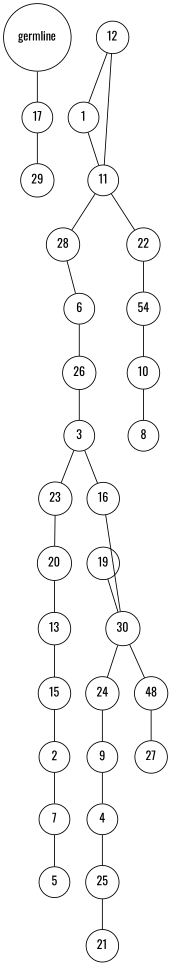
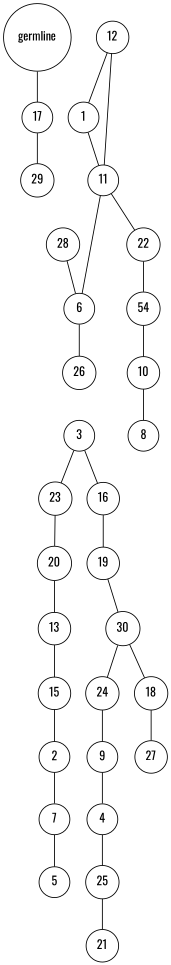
  graph {
    fontname=Oswald
    rankdir=UD
    splines=line
    node [fontname=Oswald shape=circle]
    edge [fontname=Oswald]
    n1 [label=germline]
    n2 [label=17]
    n3 [label=29]
    n4 [label=12]
    n5 [label=1]
    n6 [label=11]
    n7 [label=28]
    n8 [label=22]
    n9 [label=6]
    n10 [label=54]
    n11 [label=26]
    n12 [label=3]
    n13 [label=23]
    n14 [label=16]
    n15 [label=20]
    n16 [label=13]
    n17 [label=15]
    n18 [label=2]
    n19 [label=7]
    n20 [label=5]
    n21 [label=10]
    n22 [label=8]
    n23 [label=19]
    n24 [label=30]
    n25 [label=24]
-   n26 [label=48]
+   n26 [label=18]
    n27 [label=9]
    n28 [label=27]
    n29 [label=4]
    n30 [label=25]
    n31 [label=21]
    n1 -- n2
    n2 -- n3
    n4 -- n5
    n5 -- n6
    n6 -- n4
-   n6 -- n7
+   n6 -- n9
    n6 -- n8
    n7 -- n9
    n8 -- n10
    n9 -- n11
    n10 -- n21
-   n11 -- n12
    n12 -- n13
    n12 -- n14
    n13 -- n15
-   n14 -- n24
+   n14 -- n23
    n15 -- n16
    n16 -- n17
    n17 -- n18
    n18 -- n19
    n19 -- n20
    n21 -- n22
    n23 -- n24
    n24 -- n25
    n24 -- n26
    n25 -- n27
    n26 -- n28
    n27 -- n29
    n29 -- n30
    n30 -- n31
  }
